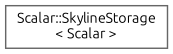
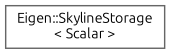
  digraph {
    rankdir=LR
    fontname=Ubuntu
-   n1 [color=grey40 fillcolor=white fontname=Ubuntu fontsize=10 height=0.2 label="Scalar::SkylineStorage\l\< Scalar \>" shape=box style=filled width=0.4]
+   n1 [color=grey40 fillcolor=white fontname=Ubuntu fontsize=10 height=0.2 label="Eigen::SkylineStorage\l\< Scalar \>" shape=box style=filled width=0.4]
  }
